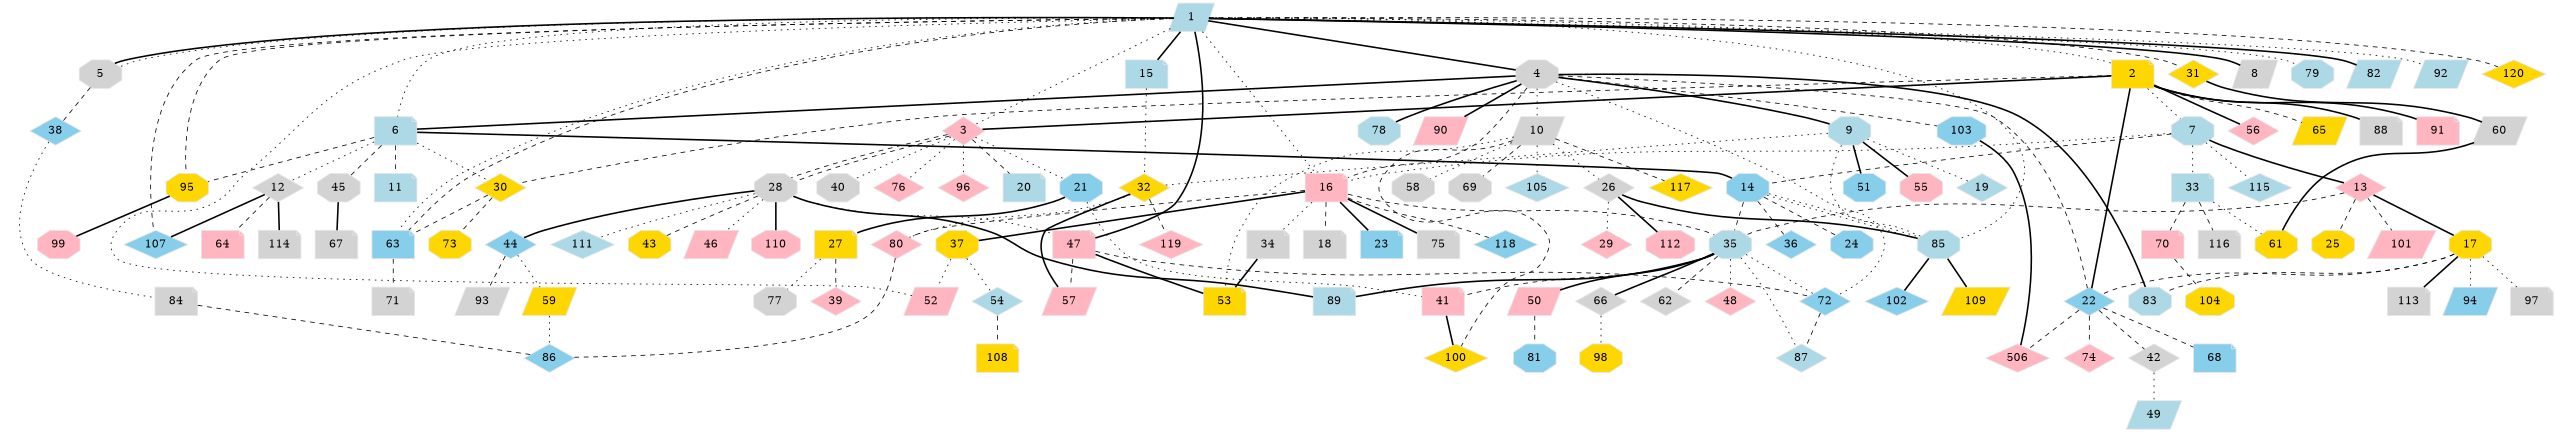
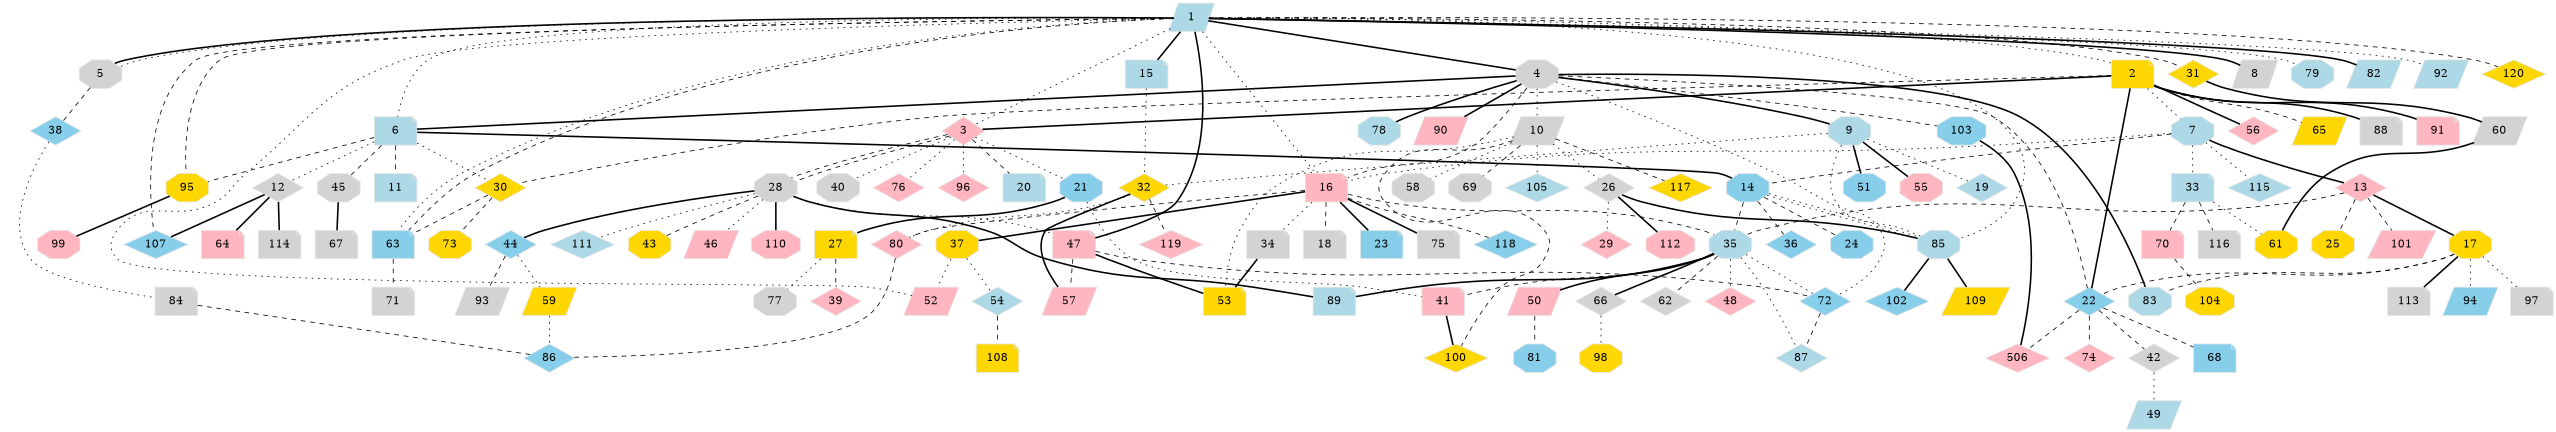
  graph {
    node [color=gray90 fillcolor=lightpink shape=diamond style=filled]
    edge [style=dashed]
    1 [fillcolor=lightblue shape=parallelogram]
    2 [fillcolor=gold shape=note]
    3
    4 [fillcolor=lightgrey shape=octagon]
    5 [fillcolor=lightgrey shape=octagon]
    6 [fillcolor=lightblue shape=note]
    8 [fillcolor=lightgrey shape=parallelogram]
    15 [fillcolor=lightblue shape=note]
    16 [shape=note]
    31 [fillcolor=gold]
    47 [shape=note]
    52 [shape=parallelogram]
    63 [fillcolor=skyblue shape=note]
    79 [fillcolor=lightblue shape=octagon]
    82 [fillcolor=lightblue shape=parallelogram]
    85 [fillcolor=lightblue shape=octagon]
    92 [fillcolor=lightblue shape=parallelogram]
    95 [fillcolor=gold shape=octagon]
    107 [fillcolor=skyblue]
    120 [fillcolor=gold]
    7 [fillcolor=lightblue shape=octagon]
    22 [fillcolor=skyblue]
    30 [fillcolor=gold]
    56
    65 [fillcolor=gold shape=parallelogram]
    88 [fillcolor=lightgrey shape=note]
    91 [shape=note]
    20 [fillcolor=lightblue shape=note]
    21 [fillcolor=skyblue shape=octagon]
    28 [fillcolor=lightgrey shape=octagon]
    40 [fillcolor=lightgrey shape=octagon]
    76
    96
    9 [fillcolor=lightblue shape=octagon]
    10 [fillcolor=lightgrey shape=parallelogram]
    72 [fillcolor=skyblue]
    78 [fillcolor=lightblue shape=octagon]
    83 [fillcolor=lightblue shape=octagon]
    90 [shape=parallelogram]
    103 [fillcolor=skyblue shape=octagon]
    38 [fillcolor=skyblue]
    11 [fillcolor=lightblue shape=note]
    12 [fillcolor=lightgrey]
    14 [fillcolor=skyblue shape=octagon]
    45 [fillcolor=lightgrey shape=octagon]
    32 [fillcolor=gold]
    35 [fillcolor=lightblue shape=octagon]
    18 [fillcolor=lightgrey shape=note]
    23 [fillcolor=skyblue shape=note]
    34 [fillcolor=lightgrey shape=note]
    37 [fillcolor=gold shape=octagon]
    75 [fillcolor=lightgrey shape=note]
    80
    118 [fillcolor=skyblue]
    60 [fillcolor=lightgrey shape=parallelogram]
    53 [fillcolor=gold shape=note]
    57 [shape=parallelogram]
    71 [fillcolor=lightgrey shape=note]
    102 [fillcolor=skyblue]
    109 [fillcolor=gold shape=parallelogram]
    99 [shape=octagon]
    13
    33 [fillcolor=lightblue shape=note]
    115 [fillcolor=lightblue]
    42 [fillcolor=lightgrey]
    68 [fillcolor=skyblue shape=note]
    74
    n68 [label=506]
    73 [fillcolor=gold shape=octagon]
    27 [fillcolor=gold shape=note]
    41 [shape=note]
    43 [fillcolor=gold shape=octagon]
    44 [fillcolor=skyblue]
    46 [shape=parallelogram]
    89 [fillcolor=lightblue shape=note]
    110 [shape=octagon]
    111 [fillcolor=lightblue]
    19 [fillcolor=lightblue]
    51 [fillcolor=skyblue shape=octagon]
    55 [shape=octagon]
    26 [fillcolor=lightgrey]
    58 [fillcolor=lightgrey shape=octagon]
    69 [fillcolor=lightgrey shape=octagon]
    100 [fillcolor=gold]
    105 [fillcolor=lightblue]
    117 [fillcolor=gold]
    87 [fillcolor=lightblue]
    84 [fillcolor=lightgrey shape=note]
    64 [shape=note]
    114 [fillcolor=lightgrey shape=note]
    24 [fillcolor=skyblue shape=octagon]
    36 [fillcolor=skyblue]
    67 [fillcolor=lightgrey shape=note]
    17 [fillcolor=gold shape=octagon]
    25 [fillcolor=gold shape=octagon]
    101 [shape=parallelogram]
    61 [fillcolor=gold shape=octagon]
    70 [shape=note]
    116 [fillcolor=lightgrey shape=note]
    119
    29
    112 [shape=octagon]
    94 [fillcolor=skyblue shape=parallelogram]
    97 [fillcolor=lightgrey shape=note]
    113 [fillcolor=lightgrey shape=note]
    48
    50 [shape=parallelogram]
    62 [fillcolor=lightgrey]
    66 [fillcolor=lightgrey]
    54 [fillcolor=lightblue]
    86 [fillcolor=skyblue]
    39
    77 [fillcolor=lightgrey shape=octagon]
    49 [fillcolor=lightblue shape=parallelogram]
    59 [fillcolor=gold shape=parallelogram]
    93 [fillcolor=lightgrey shape=parallelogram]
    104 [fillcolor=gold shape=octagon]
    81 [fillcolor=skyblue shape=octagon]
    98 [fillcolor=gold shape=octagon]
    108 [fillcolor=gold shape=note]
    1 -- 2 [style=dotted]
    1 -- 3 [style=dotted]
    1 -- 4 [style=bold]
    1 -- 5 [style=bold]
    1 -- 5 [style=dotted]
    1 -- 6 [style=dotted]
    1 -- 8 [style=bold]
    1 -- 15 [style=bold]
    1 -- 16 [style=dotted]
    1 -- 31
    1 -- 47 [style=bold]
    1 -- 52 [style=dotted]
    1 -- 63 [style=dotted]
    1 -- 63
    1 -- 79 [style=dotted]
    1 -- 82 [style=bold]
    1 -- 85 [style=dotted]
    1 -- 92 [style=dotted]
    1 -- 95
    1 -- 107
    1 -- 120
    2 -- 3 [style=bold]
    2 -- 7 [style=dotted]
    2 -- 22 [style=bold]
    2 -- 30
    2 -- 56 [style=bold]
    2 -- 65
    2 -- 88 [style=bold]
    2 -- 91 [style=bold]
    3 -- 20
    3 -- 21 [style=dotted]
    3 -- 28
    3 -- 28
    3 -- 40 [style=dotted]
    3 -- 76 [style=dotted]
    3 -- 96 [style=dotted]
    4 -- 6 [style=bold]
    4 -- 16
    4 -- 22
    4 -- 9 [style=bold]
    4 -- 10 [style=dotted]
    4 -- 72 [style=dotted]
    4 -- 78 [style=bold]
    4 -- 83 [style=bold]
    4 -- 90 [style=bold]
    4 -- 103
    5 -- 38
    6 -- 95
    6 -- 30 [style=dotted]
    6 -- 11
    6 -- 12 [style=dotted]
    6 -- 14 [style=bold]
    6 -- 45
    15 -- 32 [style=dotted]
    16 -- 35
    16 -- 18
    16 -- 23 [style=bold]
    16 -- 34 [style=dotted]
    16 -- 37 [style=bold]
    16 -- 75 [style=bold]
    16 -- 80
    16 -- 118
    31 -- 60 [style=bold]
    47 -- 72
    47 -- 53 [style=bold]
    47 -- 57
    63 -- 71
    85 -- 102 [style=bold]
    85 -- 109 [style=bold]
    95 -- 99 [style=bold]
    7 -- 16 [style=dotted]
    7 -- 14
    7 -- 13 [style=bold]
    7 -- 33 [style=dotted]
    7 -- 115 [style=dotted]
    22 -- 42
    22 -- 68
    22 -- 74
    22 -- n68
    30 -- 63
    30 -- 73
    21 -- 27 [style=bold]
    21 -- 41 [style=dotted]
    28 -- 47 [style=dotted]
    28 -- 43
    28 -- 44 [style=bold]
    28 -- 46 [style=dotted]
    28 -- 89 [style=bold]
    28 -- 110 [style=bold]
    28 -- 111 [style=dotted]
    9 -- 85 [style=dotted]
    9 -- 32 [style=dotted]
    9 -- 19 [style=dotted]
    9 -- 51 [style=bold]
    9 -- 55 [style=bold]
    10 -- 53 [style=dotted]
    10 -- 26 [style=dotted]
    10 -- 58 [style=dotted]
    10 -- 69
    10 -- 100
    10 -- 105 [style=dotted]
    10 -- 117
    72 -- 87
    103 -- n68 [style=bold]
    38 -- 84 [style=dotted]
    12 -- 107 [style=bold]
-   12 -- 64
+   12 -- 64 [style=bold]
    12 -- 114 [style=bold]
    14 -- 85 [style=dotted]
    14 -- 85 [style=dotted]
    14 -- 35
    14 -- 24
    14 -- 36
    45 -- 67 [style=bold]
    32 -- 80 [style=dotted]
    32 -- 57 [style=bold]
    32 -- 119
    35 -- 72 [style=dotted]
    35 -- 41
    35 -- 89 [style=bold]
    35 -- 87 [style=dotted]
    35 -- 48 [style=dotted]
    35 -- 50 [style=bold]
    35 -- 62
    35 -- 66 [style=bold]
    34 -- 53 [style=bold]
    37 -- 52 [style=dotted]
    37 -- 54 [style=dotted]
    80 -- 86
    60 -- 61 [style=bold]
    13 -- 35
    13 -- 17 [style=bold]
    13 -- 25
    13 -- 101
    33 -- 61 [style=dotted]
    33 -- 70
    33 -- 116
    42 -- 49 [style=dotted]
    27 -- 39
    27 -- 77 [style=dotted]
    41 -- 100 [style=bold]
    44 -- 59 [style=dotted]
    44 -- 93
    26 -- 85 [style=bold]
    26 -- 29 [style=dotted]
    26 -- 112 [style=bold]
    84 -- 86
    17 -- 22
    17 -- 83
    17 -- 94 [style=dotted]
    17 -- 97 [style=dotted]
    17 -- 113 [style=bold]
    70 -- 104
    50 -- 81
    66 -- 98 [style=dotted]
    54 -- 108
    59 -- 86 [style=dotted]
  }
